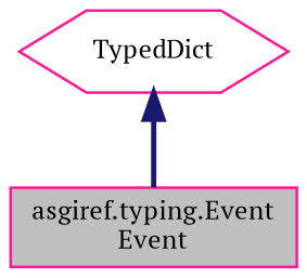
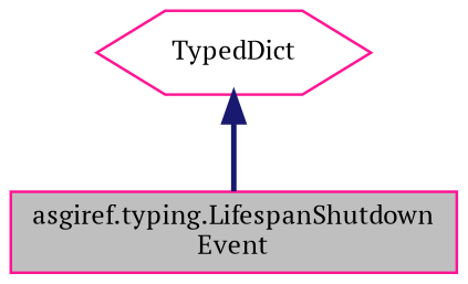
  digraph {
    fontname="PT Serif"
    node [color=deeppink fontname="PT Serif" fontsize=10 style=filled]
-   n1 [fillcolor=grey75 fontcolor=black height=0.2 label="asgiref.typing.Event\lEvent" shape=box width=0.4]
+   n1 [fillcolor=grey75 fontcolor=black height=0.2 label="asgiref.typing.LifespanShutdown\lEvent" shape=box width=0.4]
    n2 [fillcolor=white height=0.2 label=TypedDict shape=hexagon width=0.4]
    n2 -> n1 [color=midnightblue dir=back fontname="PT Serif" fontsize=10 labelfontname=Helvetica labelfontsize=10 style=bold]
  }
